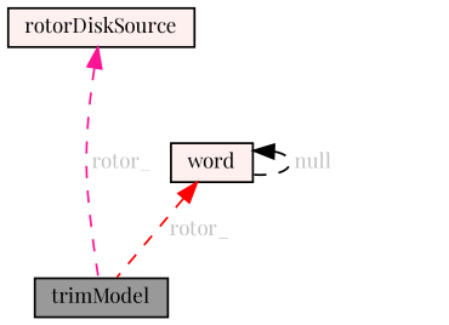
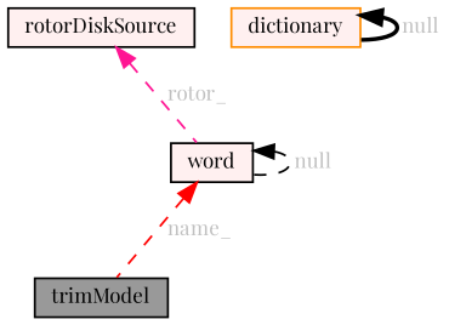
  digraph {
    fontname="Playfair Display"
    node [color=black fillcolor="#FFF0F0" fontname="Playfair Display" fontsize=10 shape=box style=filled]
    edge [color=black dir=back fontcolor=grey fontname="Playfair Display" fontsize=10 labelfontname=Helvetica labelfontsize=10 style=dashed]
    n1 [fillcolor=grey60 fontcolor=black height=0.2 label=trimModel width=0.4]
    n2 [height=0.2 label=rotorDiskSource width=0.4]
    n3 [height=0.2 label=word width=0.4]
-   n2 -> n1 [color=deeppink label=" rotor_"]
-   n3 -> n1 [color=red label=" rotor_"]
+   n4 [color=darkorange height=0.2 label=dictionary width=0.4]
+   n2 -> n3 [color=deeppink label=" rotor_"]
+   n3 -> n1 [color=red label=" name_"]
    n3 -> n3 [label=" null"]
+   n4 -> n4 [label=" null" style=bold]
  }
